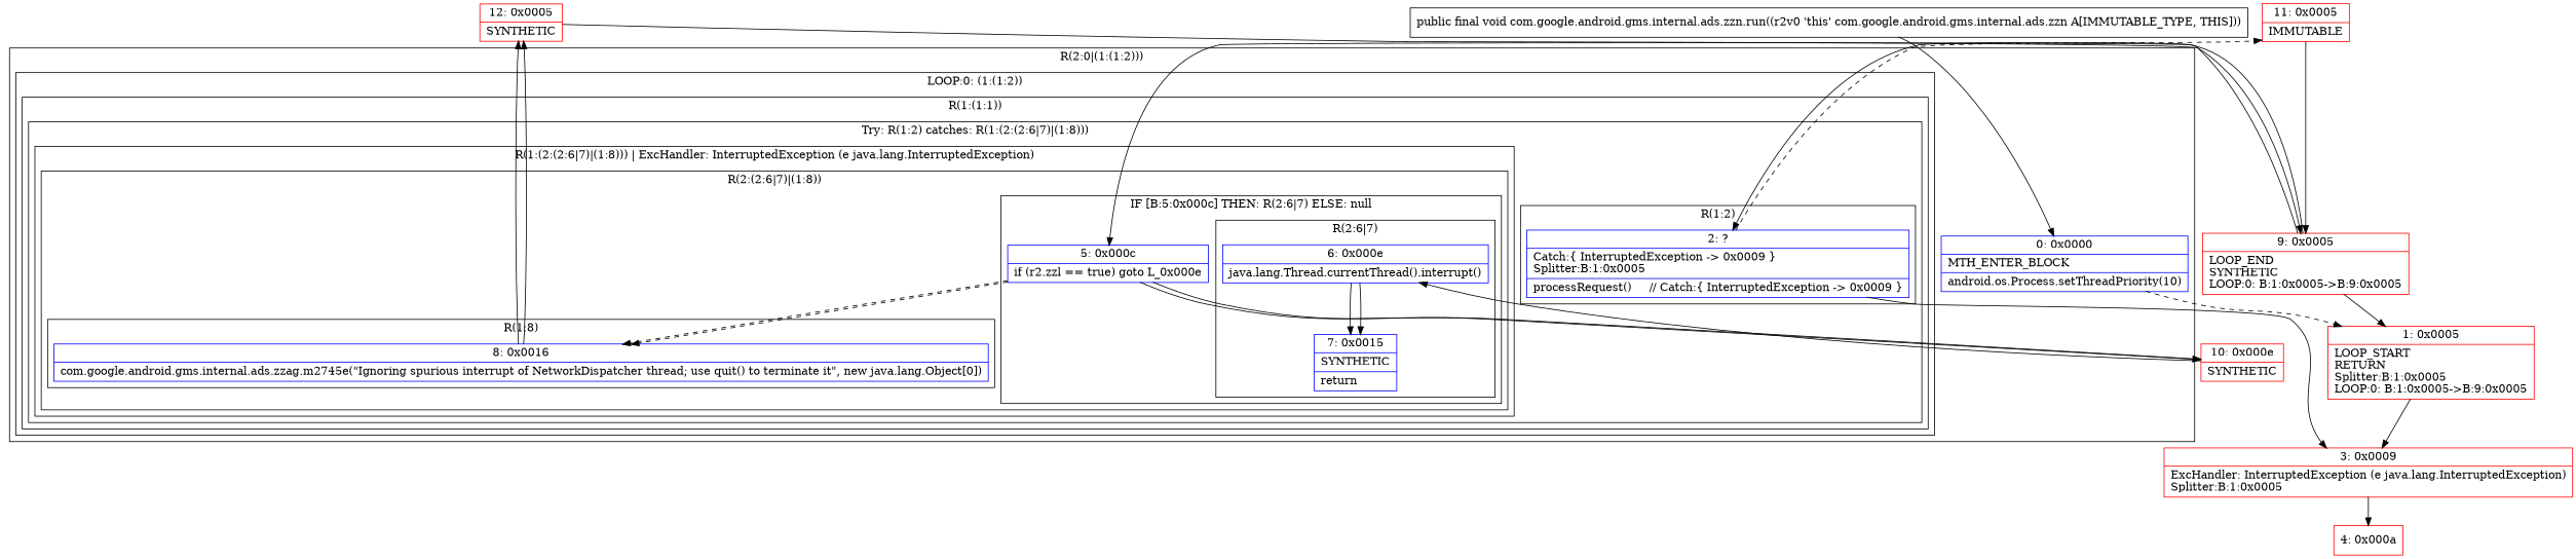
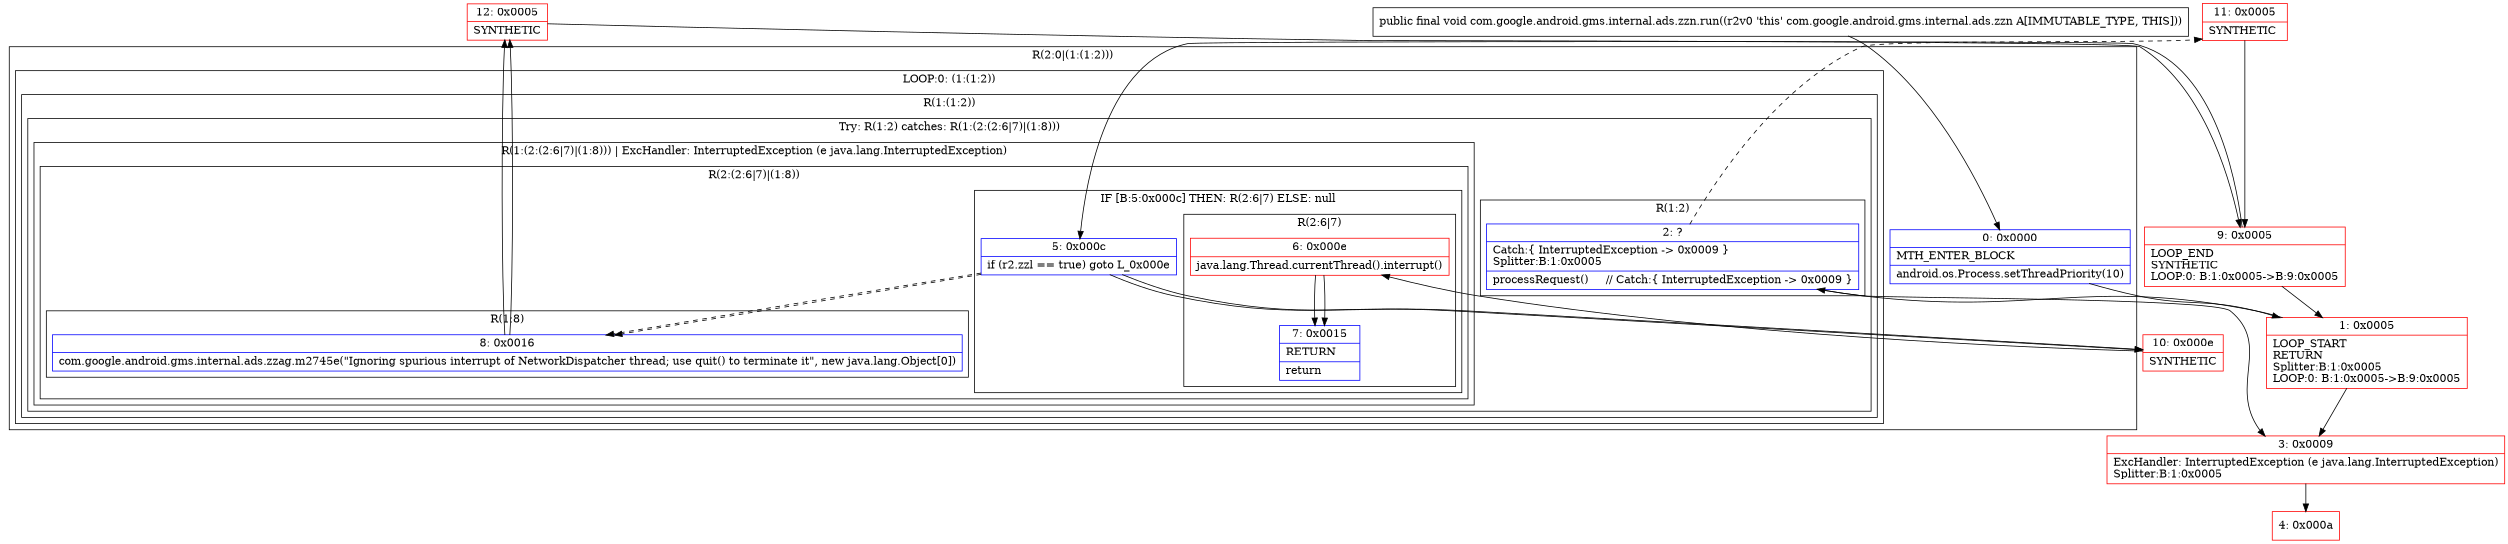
  digraph {
    node [color=red shape=record]
    n1 [color=blue label="{2\:\ ?|Catch:\{ InterruptedException \-\> 0x0009 \}\lSplitter:B:1:0x0005\l|processRequest()     \/\/ Catch:\{ InterruptedException \-\> 0x0009 \}\l}"]
-   n2 [color=blue label="{6\:\ 0x000e|java.lang.Thread.currentThread().interrupt()\l}"]
-   n3 [color=blue label="{7\:\ 0x0015|SYNTHETIC\l|return\l}"]
+   n2 [label="{6\:\ 0x000e|java.lang.Thread.currentThread().interrupt()\l}"]
+   n3 [color=blue label="{7\:\ 0x0015|RETURN\l|return\l}"]
    n4 [color=blue label="{5\:\ 0x000c|if (r2.zzl == true) goto L_0x000e\l}"]
    n5 [color=blue label="{8\:\ 0x0016|com.google.android.gms.internal.ads.zzag.m2745e(\"Ignoring spurious interrupt of NetworkDispatcher thread; use quit() to terminate it\", new java.lang.Object[0])\l}"]
    n6 [color=blue label="{0\:\ 0x0000|MTH_ENTER_BLOCK\l|android.os.Process.setThreadPriority(10)\l}"]
    n7 [label="{3\:\ 0x0009|ExcHandler: InterruptedException (e java.lang.InterruptedException)\lSplitter:B:1:0x0005\l}"]
-   n8 [label="{11\:\ 0x0005|IMMUTABLE\l}"]
+   n8 [label="{11\:\ 0x0005|SYNTHETIC\l}"]
    n9 [label="{10\:\ 0x000e|SYNTHETIC\l}"]
    n10 [label="{12\:\ 0x0005|SYNTHETIC\l}"]
    n11 [label="{1\:\ 0x0005|LOOP_START\lRETURN\lSplitter:B:1:0x0005\lLOOP:0: B:1:0x0005\-\>B:9:0x0005\l}"]
    n12 [label="{4\:\ 0x000a}"]
    n13 [label="{9\:\ 0x0005|LOOP_END\lSYNTHETIC\lLOOP:0: B:1:0x0005\-\>B:9:0x0005\l}"]
    n14 [label="{public final void com.google.android.gms.internal.ads.zzn.run((r2v0 'this' com.google.android.gms.internal.ads.zzn A[IMMUTABLE_TYPE, THIS])) }" color=""]
    subgraph cluster_1 {
      label="R(2:0|(1:(1:2)))"
      n6
      subgraph cluster_2 {
        label="LOOP:0: (1:(1:2))"
        subgraph cluster_3 {
-         label="R(1:(1:1))"
+         label="R(1:(1:2))"
          subgraph cluster_4 {
            label="Try: R(1:2) catches: R(1:(2:(2:6|7)|(1:8)))"
            subgraph cluster_5 {
              label="R(1:2)"
              n1
            }
            subgraph cluster_6 {
              label="R(1:(2:(2:6|7)|(1:8))) | ExcHandler: InterruptedException (e java.lang.InterruptedException)\l"
              subgraph cluster_7 {
                label="R(2:(2:6|7)|(1:8))"
                subgraph cluster_8 {
                  label="IF [B:5:0x000c] THEN: R(2:6|7) ELSE: null"
                  n4
                  subgraph cluster_9 {
                    label="R(2:6|7)"
                    n2
                    n3
                  }
                }
                subgraph cluster_10 {
                  label="R(1:8)"
                  n5
                }
              }
            }
          }
        }
      }
    }
    subgraph cluster_11 {
      label="R(1:(2:(2:6|7)|(1:8))) | ExcHandler: InterruptedException (e java.lang.InterruptedException)\l"
      subgraph cluster_12 {
        label="R(2:(2:6|7)|(1:8))"
        subgraph cluster_13 {
          label="IF [B:5:0x000c] THEN: R(2:6|7) ELSE: null"
          subgraph cluster_14 {
            label="R(2:6|7)"
          }
        }
        subgraph cluster_15 {
          label="R(1:8)"
        }
      }
    }
    n1 -> n7
    n1 -> n8 [style=dashed]
    n2 -> n3
    n2 -> n3
    n4 -> n5 [style=dashed]
    n4 -> n5 [style=dashed]
    n4 -> n9
    n4 -> n9
    n5 -> n10
    n5 -> n10
-   n6 -> n11 [style=dashed]
+   n6 -> n11
    n7 -> n12
    n8 -> n13
    n9 -> n2
    n10 -> n13
-   n13 -> n1
+   n11 -> n1
    n11 -> n7
    n13 -> n4
    n13 -> n11
    n14 -> n6
  }
